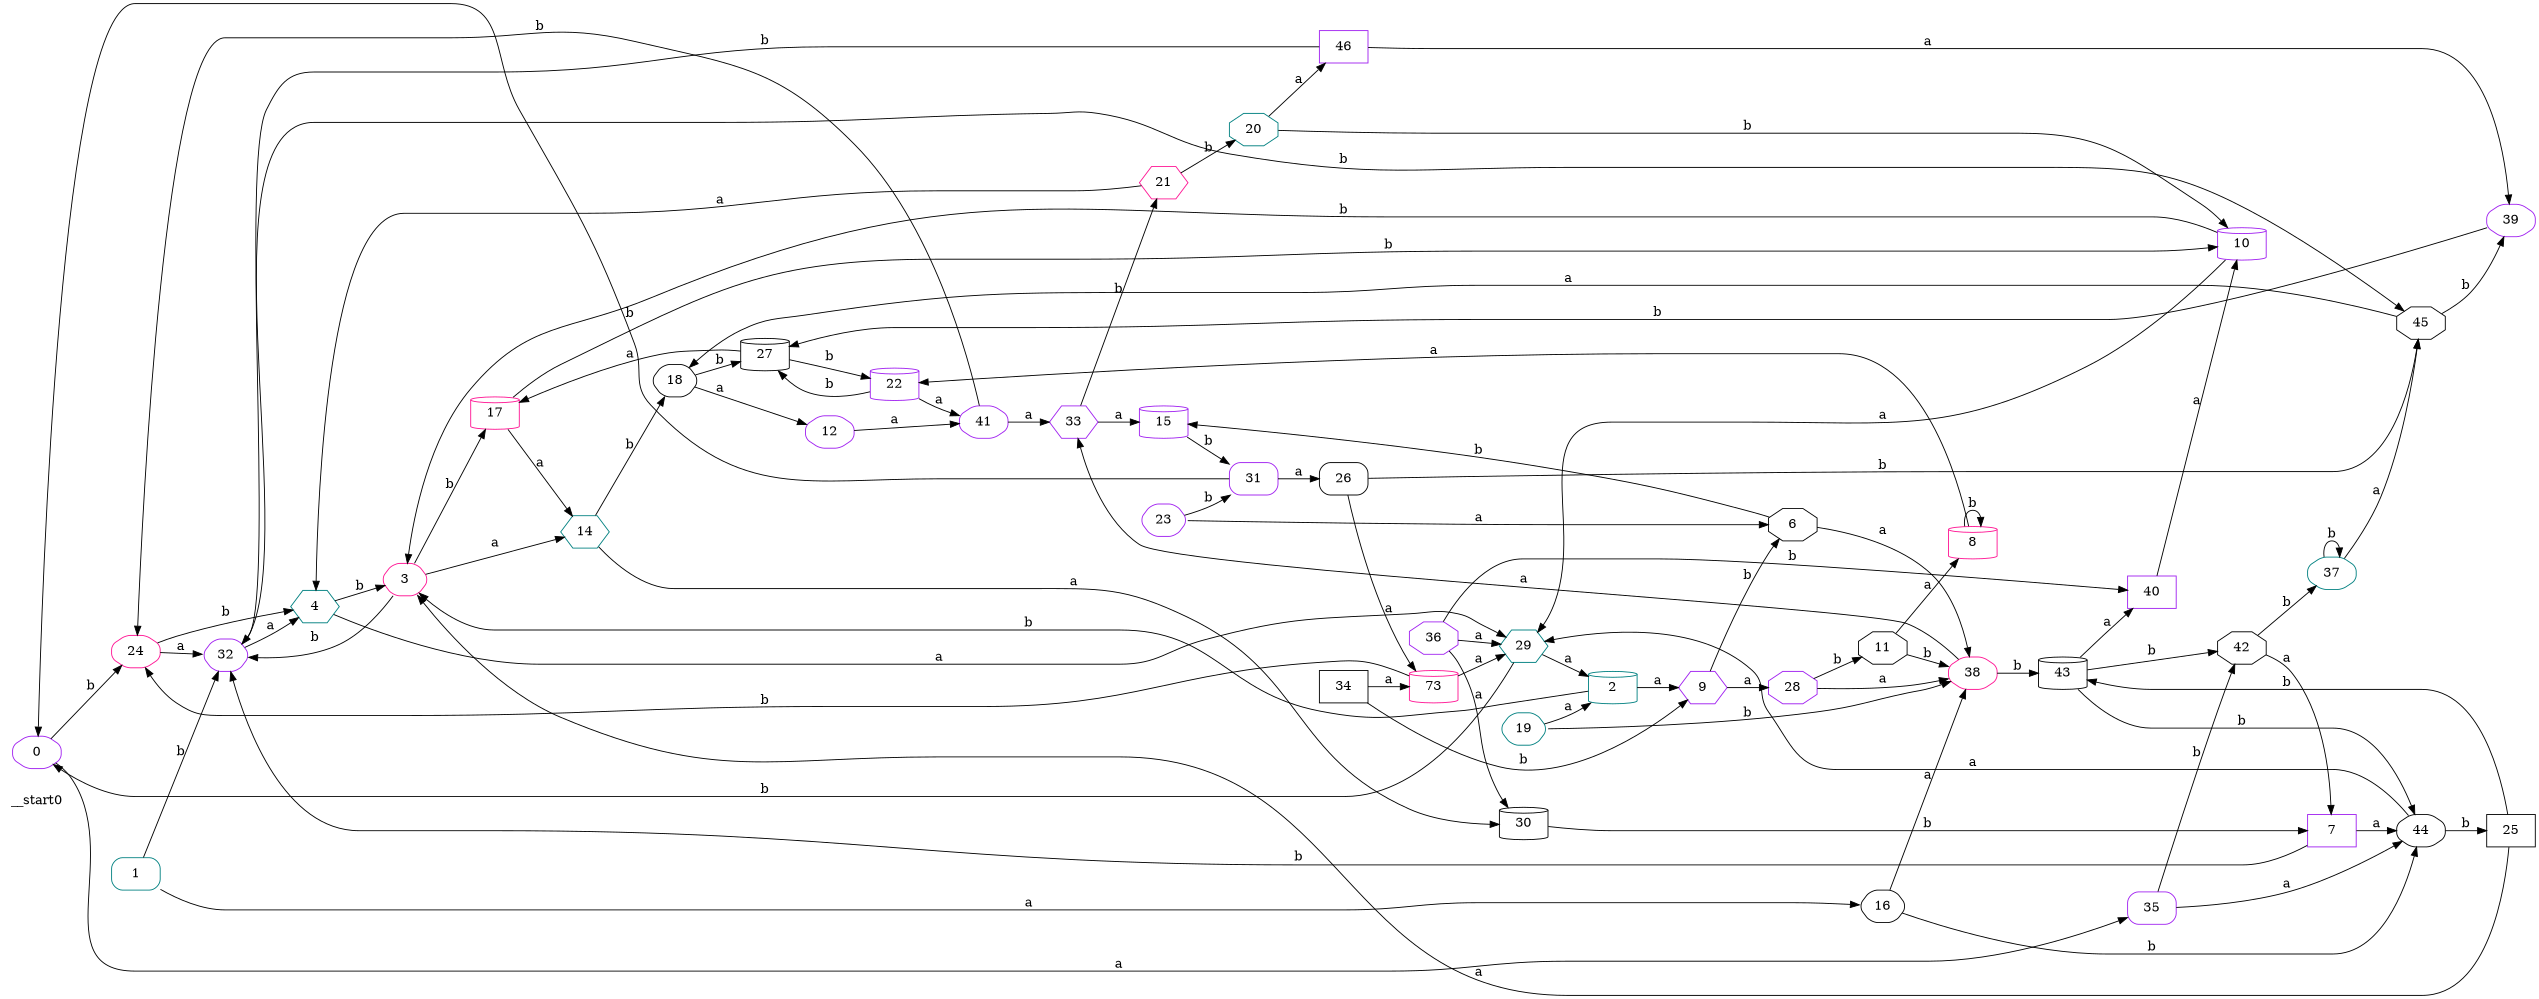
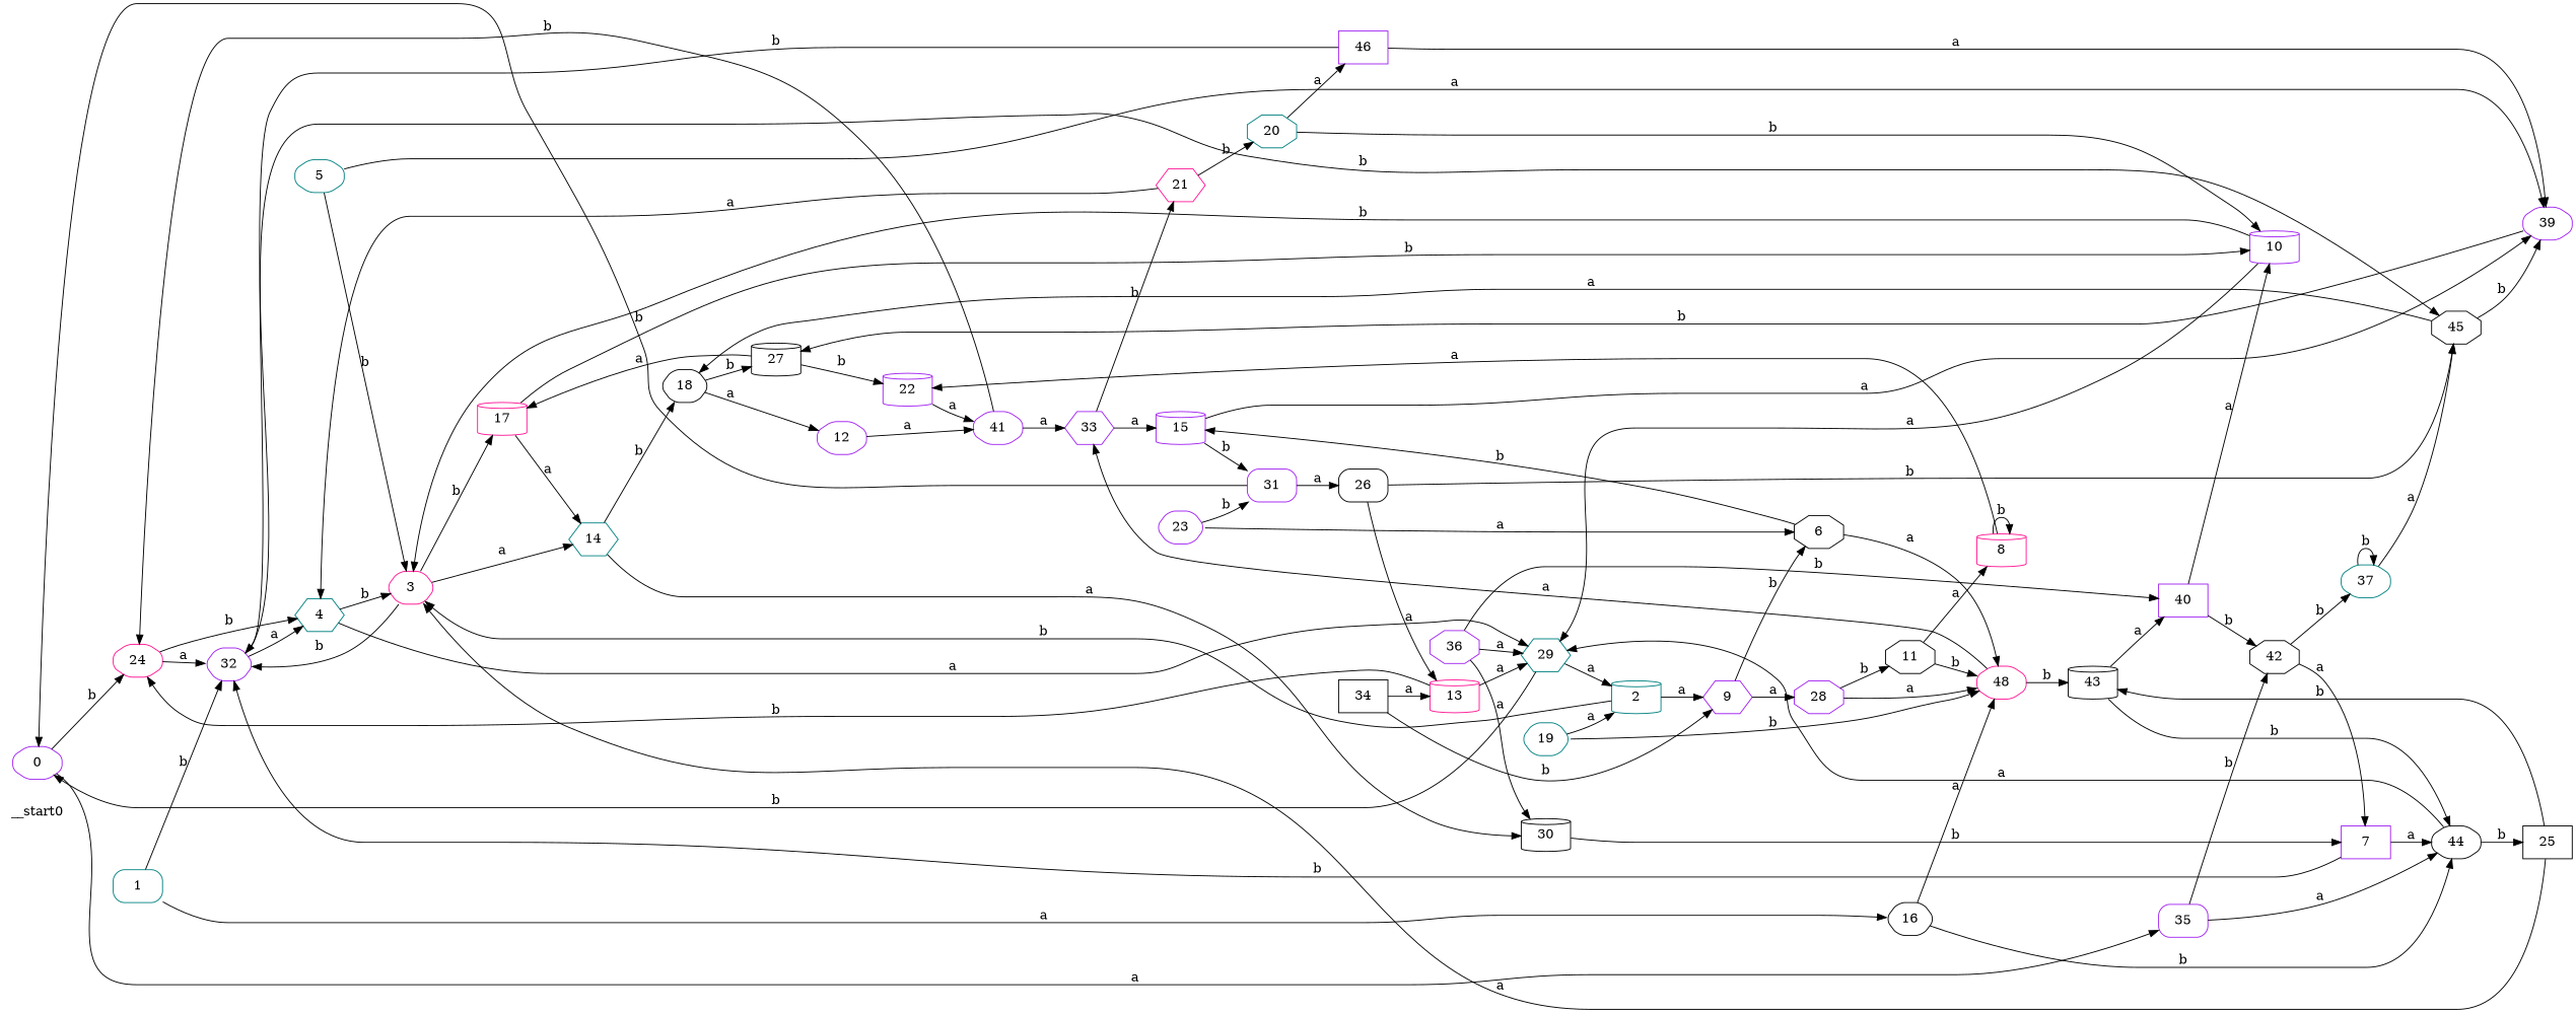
  digraph {
    rankdir=LR
    node [color=purple shape=octagon fillcolor=white style="rounded,filled"]
    __start0 [color=teal shape=none fillcolor="" style=""]
    n2 [label=0]
    n3 [color=deeppink label=24]
    n4 [label=35 shape=box]
    n5 [label=32 shape=hexagon]
    n6 [color=teal label=4 shape=hexagon style=filled]
    n7 [color=black label=44]
    n8 [color=black label=42 style=filled]
    n9 [color=teal label=1 shape=box]
    n10 [color=black label=16 shape=hexagon]
-   n11 [color=deeppink label=38]
+   n11 [color=deeppink label=48]
    n12 [color=black label=45 style=filled]
    n13 [color=teal label=2 shape=cylinder style=filled]
    n14 [color=deeppink label=3 shape=hexagon]
    n15 [label=9 shape=hexagon style=filled]
    n16 [color=teal label=14 shape=hexagon style=filled]
    n17 [color=deeppink label=17 shape=cylinder style=filled]
    n18 [color=black label=6 style=filled]
    n19 [label=28 style=filled]
    n20 [color=black label=18 shape=hexagon]
    n21 [color=black label=30 shape=cylinder]
    n22 [color=teal label=29 shape=hexagon style=filled]
+   n23 [color=teal label=5]
    n24 [label=39]
    n25 [color=black label=27 shape=cylinder style=filled]
    n26 [label=15 shape=cylinder]
    n27 [label=31 shape=box]
    n28 [color=black label=43 shape=cylinder]
    n29 [label=33 shape=hexagon style=filled]
    n30 [label=7 shape=box style=filled]
    n31 [color=black label=25 shape=box style=filled]
    n32 [color=deeppink label=8 shape=cylinder]
    n33 [label=22 shape=cylinder style=filled]
    n34 [label=41]
    n35 [color=black label=11 style=filled]
    n36 [label=10 shape=cylinder]
    n37 [label=12]
-   n38 [color=deeppink label=73 shape=cylinder style=filled]
+   n38 [color=deeppink label=13 shape=cylinder style=filled]
    n39 [color=black label=26 shape=box]
    n40 [color=teal label=19 shape=hexagon]
    n41 [color=teal label=20 style=filled]
    n42 [label=46 shape=box style=filled]
    n43 [color=deeppink label=21 shape=hexagon style=filled]
    n44 [label=23 shape=hexagon]
    n45 [label=40 shape=box style=filled]
    n46 [color=black label=34 shape=box style=filled]
    n47 [color=teal label=37]
    n48 [label=36 style=filled]
    n2 -> n3 [label=b]
    n2 -> n4 [label=a]
    n3 -> n5 [label=a]
    n3 -> n6 [label=b]
    n4 -> n7 [label=a]
    n4 -> n8 [label=b]
    n5 -> n6 [label=a]
    n5 -> n12 [label=b]
    n6 -> n14 [label=b]
    n6 -> n22 [label=a]
    n7 -> n22 [label=a]
    n7 -> n31 [label=b]
    n8 -> n30 [label=a]
    n8 -> n47 [label=b]
    n9 -> n5 [label=b]
    n9 -> n10 [label=a]
    n10 -> n7 [label=b]
    n10 -> n11 [label=a]
    n11 -> n28 [label=b]
    n11 -> n29 [label=a]
    n12 -> n20 [label=a]
    n12 -> n24 [label=b]
    n13 -> n14 [label=b]
    n13 -> n15 [label=a]
    n14 -> n5 [label=b]
    n14 -> n16 [label=a]
    n14 -> n17 [label=b]
    n15 -> n18 [label=b]
    n15 -> n19 [label=a]
    n16 -> n20 [label=b]
    n16 -> n21 [label=a]
    n17 -> n16 [label=a]
    n17 -> n36 [label=b]
    n18 -> n11 [label=a]
    n18 -> n26 [label=b]
    n19 -> n11 [label=a]
    n19 -> n35 [label=b]
    n20 -> n25 [label=b]
    n20 -> n37 [label=a]
    n21 -> n30 [label=b]
    n22 -> n2 [label=b]
    n22 -> n13 [label=a]
+   n23 -> n14 [label=b]
+   n23 -> n24 [label=a]
    n24 -> n25 [label=b]
    n25 -> n17 [label=a]
    n25 -> n33 [label=b]
+   n26 -> n24 [label=a]
    n26 -> n27 [label=b]
    n27 -> n2 [label=b]
    n27 -> n39 [label=a]
    n28 -> n7 [label=b]
    n28 -> n45 [label=a]
    n29 -> n26 [label=a]
    n29 -> n43 [label=b]
    n30 -> n5 [label=b]
    n30 -> n7 [label=a]
    n31 -> n14 [label=a]
    n31 -> n28 [label=b]
    n32 -> n32 [label=b]
    n32 -> n33 [label=a]
-   n33 -> n25 [label=b]
    n33 -> n34 [label=a]
    n34 -> n3 [label=b]
    n34 -> n29 [label=a]
    n35 -> n11 [label=b]
    n35 -> n32 [label=a]
    n36 -> n14 [label=b]
    n36 -> n22 [label=a]
    n37 -> n34 [label=a]
    n38 -> n3 [label=b]
    n38 -> n22 [label=a]
    n39 -> n12 [label=b]
    n39 -> n38 [label=a]
    n40 -> n11 [label=b]
    n40 -> n13 [label=a]
    n41 -> n36 [label=b]
    n41 -> n42 [label=a]
    n42 -> n5 [label=b]
    n42 -> n24 [label=a]
    n43 -> n6 [label=a]
    n43 -> n41 [label=b]
    n44 -> n18 [label=a]
    n44 -> n27 [label=b]
-   n28 -> n8 [label=b]
+   n45 -> n8 [label=b]
    n45 -> n36 [label=a]
    n46 -> n15 [label=b]
    n46 -> n38 [label=a]
    n47 -> n12 [label=a]
    n47 -> n47 [label=b]
    n48 -> n21 [label=a]
    n48 -> n22 [label=a]
    n48 -> n45 [label=b]
  }
